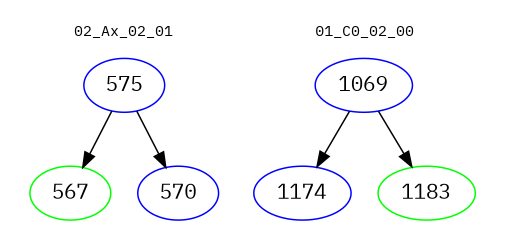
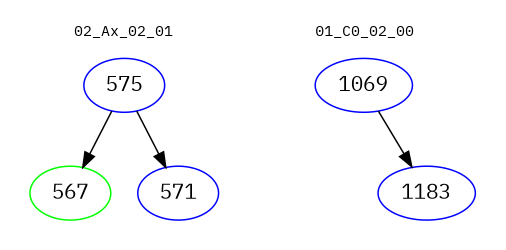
  digraph {
    fontname="IBM Plex Mono"
    node [color=blue fontname="IBM Plex Mono"]
    edge [color=black fontname="IBM Plex Mono"]
    n1 [label=575]
    n2 [color=green label=567]
-   n3 [label=570]
+   n3 [label=571]
    n4 [label=1069]
-   n5 [label=1174]
-   n6 [color=green label=1183]
+   n6 [label=1183]
    subgraph cluster_1 {
      color=white
      fontsize=10
      label="02_Ax_02_01"
      n1
      n2
      n3
    }
    subgraph cluster_2 {
      color=white
      fontsize=10
      label="01_C0_02_00"
      n4
-     n5
      n6
    }
    n1 -> n2
    n1 -> n3
-   n4 -> n5
    n4 -> n6
  }
